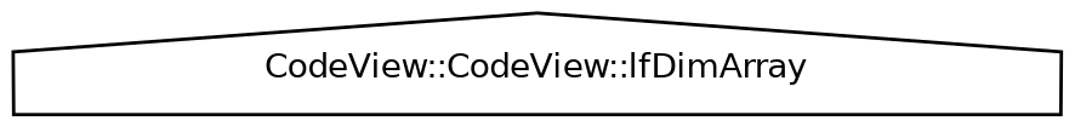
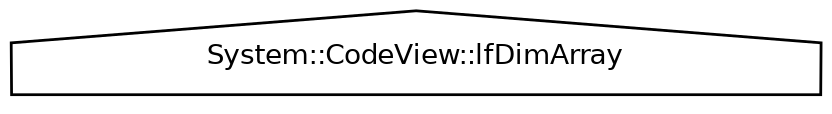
  digraph {
    rankdir=LR
-   n1 [color=black fillcolor=white fontname=Helvetica fontsize=10 height=0.2 label="CodeView::CodeView::lfDimArray" shape=house style=filled width=0.4]
+   n1 [color=black fillcolor=white fontname=Helvetica fontsize=10 height=0.2 label="System::CodeView::lfDimArray" shape=house style=filled width=0.4]
  }
